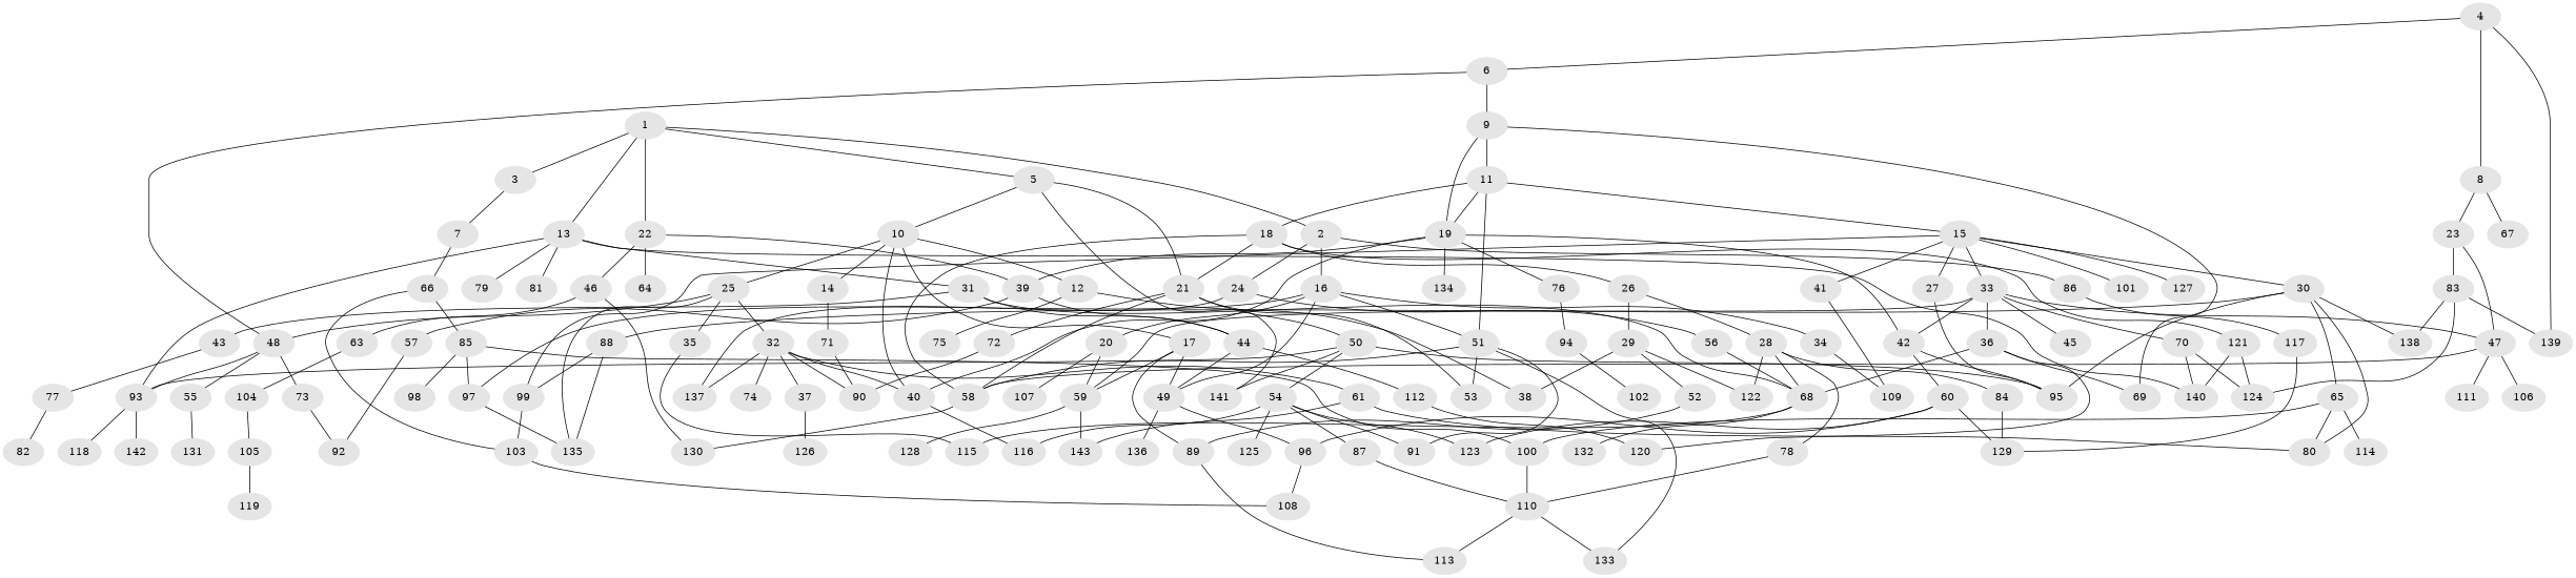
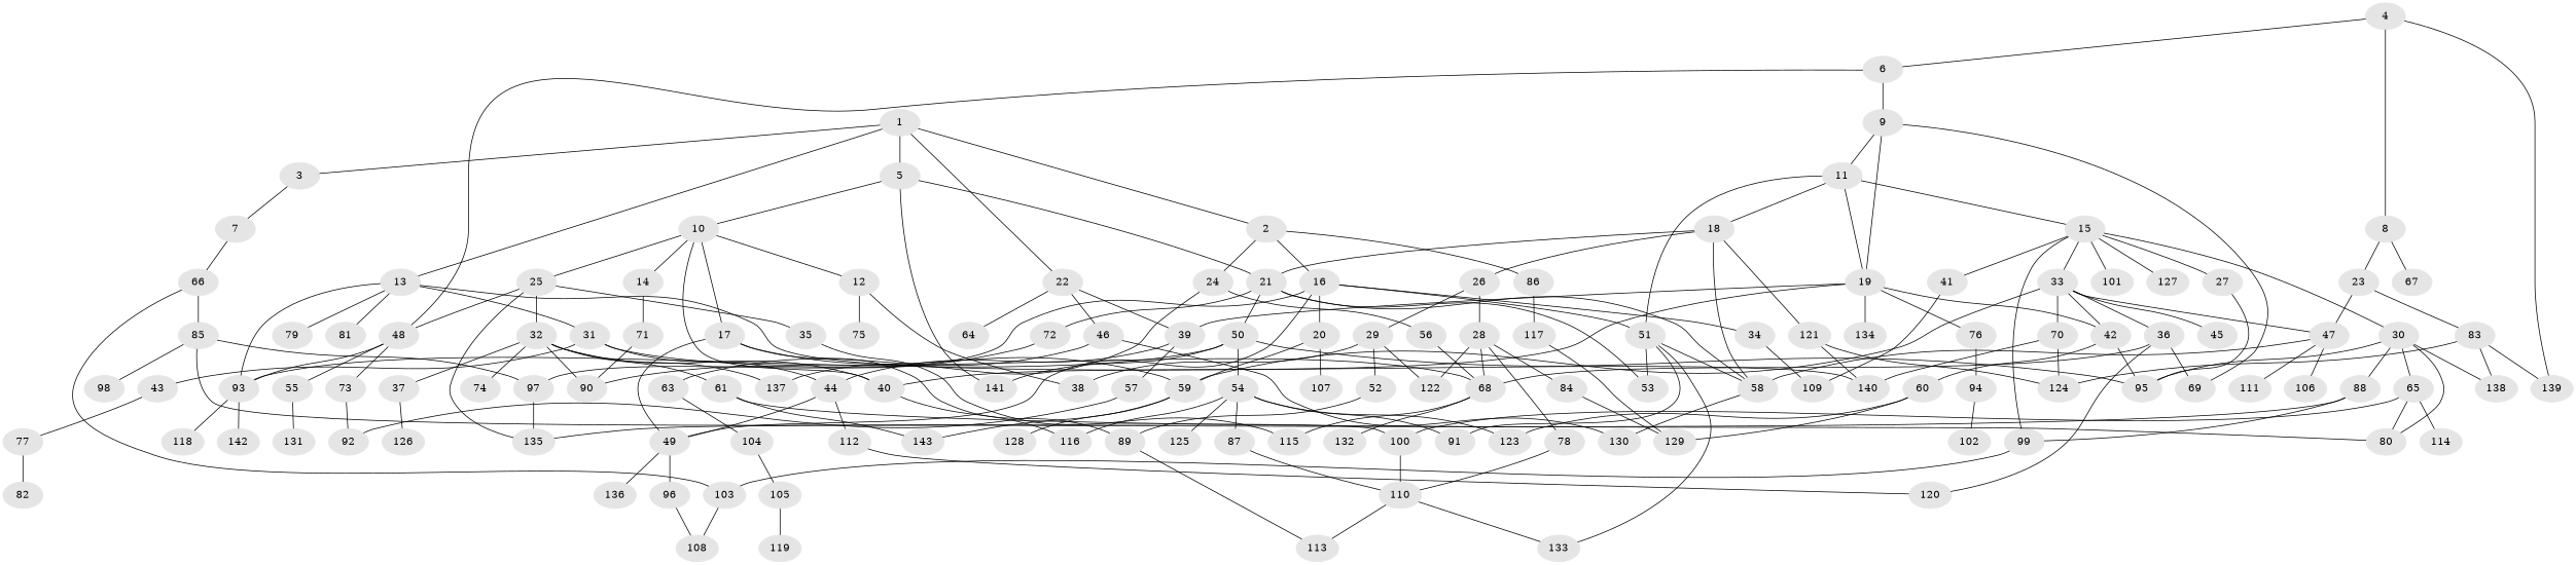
  graph {
    node [color=gray90 style=filled]
    1
    2
    3
    5
    13
    22
    16
    24
    86
    7
    4
    6
    8
    139
    10
    21
    141
    31
    79
    81
    93
    140
    39
    46
    64
    51
    20
    34
    49
    97
    56
    137
    117
    66
    9
    48
    23
    67
    12
    14
    17
    25
    40
    58
    50
    53
    72
    11
    19
    69
    55
    73
    85
    103
    47
    83
    15
    18
    42
    76
    134
    38
    75
    71
    59
    89
    32
    35
    135
    116
    27
    30
    33
    41
    99
    101
    127
    26
    121
    91
    133
    68
    43
    44
    118
    142
    90
    95
    65
    80
    88
    138
    36
    45
    70
    109
    107
    96
    136
    128
    143
    113
    28
    29
    130
    124
    57
    60
    94
    54
    63
    106
    111
    37
    61
    74
    115
    78
    84
    122
    52
    132
    110
    129
    100
    114
    77
    112
    126
    120
    92
    123
    82
    104
    131
    108
    87
    125
    105
    98
    102
    119
    1 -- 2
    1 -- 3
    1 -- 5
    1 -- 13
    1 -- 22
    2 -- 16
    2 -- 24
    2 -- 86
    3 -- 7
    5 -- 10
    5 -- 21
    5 -- 141
    13 -- 31
    13 -- 79
    13 -- 81
    13 -- 93
    13 -- 140
    22 -- 39
    22 -- 46
    22 -- 64
    16 -- 51
    16 -- 20
    16 -- 34
    16 -- 49
    16 -- 97
    24 -- 56
    24 -- 137
    86 -- 117
    7 -- 66
    4 -- 6
    4 -- 8
    4 -- 139
    6 -- 9
    6 -- 48
    8 -- 23
    8 -- 67
    10 -- 12
    10 -- 14
    10 -- 17
    10 -- 25
    10 -- 40
    21 -- 58
    21 -- 50
    21 -- 53
    21 -- 72
    31 -- 68
    31 -- 43
    31 -- 44
    93 -- 118
    93 -- 142
    39 -- 44
    39 -- 57
    46 -- 130
    46 -- 63
    51 -- 58
    51 -- 53
    51 -- 91
    51 -- 133
    20 -- 59
    20 -- 107
    34 -- 109
    49 -- 96
    49 -- 136
    97 -- 135
    56 -- 68
    117 -- 129
    66 -- 85
    66 -- 103
    9 -- 11
    9 -- 19
    9 -- 69
    48 -- 93
    48 -- 55
    48 -- 73
    23 -- 47
    23 -- 83
    12 -- 38
    12 -- 75
    14 -- 71
    17 -- 49
    17 -- 59
    17 -- 89
    25 -- 48
    25 -- 32
    25 -- 35
    25 -- 135
    40 -- 116
    58 -- 130
    50 -- 141
    50 -- 93
    50 -- 95
    50 -- 54
    72 -- 90
    11 -- 51
    11 -- 19
    11 -- 15
    11 -- 18
    19 -- 39
    19 -- 40
    19 -- 42
    19 -- 76
    19 -- 134
    55 -- 131
    73 -- 92
    85 -- 97
    85 -- 100
    85 -- 98
    103 -- 108
    47 -- 58
    47 -- 106
    47 -- 111
    83 -- 139
    83 -- 138
    83 -- 124
    15 -- 27
    15 -- 30
    15 -- 33
    15 -- 41
    15 -- 99
    15 -- 101
    15 -- 127
    18 -- 21
    18 -- 58
    18 -- 26
    18 -- 121
    42 -- 95
    42 -- 60
    76 -- 94
    71 -- 90
    59 -- 128
    59 -- 143
    89 -- 113
    32 -- 137
    32 -- 40
    32 -- 90
    32 -- 37
    32 -- 61
    32 -- 74
    35 -- 115
    27 -- 95
    30 -- 95
    30 -- 65
    30 -- 80
    30 -- 88
    30 -- 138
    33 -- 47
    33 -- 42
    33 -- 59
    33 -- 36
    33 -- 45
    33 -- 70
    41 -- 109
    99 -- 103
    26 -- 28
    26 -- 29
    121 -- 140
    121 -- 124
    68 -- 115
    68 -- 132
    43 -- 77
    44 -- 49
    44 -- 112
    65 -- 80
    65 -- 100
    65 -- 114
    88 -- 135
    88 -- 99
    36 -- 69
    36 -- 68
    36 -- 120
    70 -- 140
    70 -- 124
    96 -- 108
    28 -- 68
    28 -- 78
    28 -- 84
    28 -- 122
    29 -- 38
    29 -- 122
    29 -- 52
    57 -- 92
-   60 -- 96
    60 -- 129
    60 -- 123
    94 -- 102
    54 -- 116
    54 -- 91
    54 -- 123
    54 -- 87
    54 -- 125
    63 -- 104
    37 -- 126
    61 -- 80
    61 -- 143
    78 -- 110
    84 -- 129
    52 -- 89
    110 -- 133
    110 -- 113
    100 -- 110
    77 -- 82
    112 -- 120
    104 -- 105
    87 -- 110
    105 -- 119
  }
